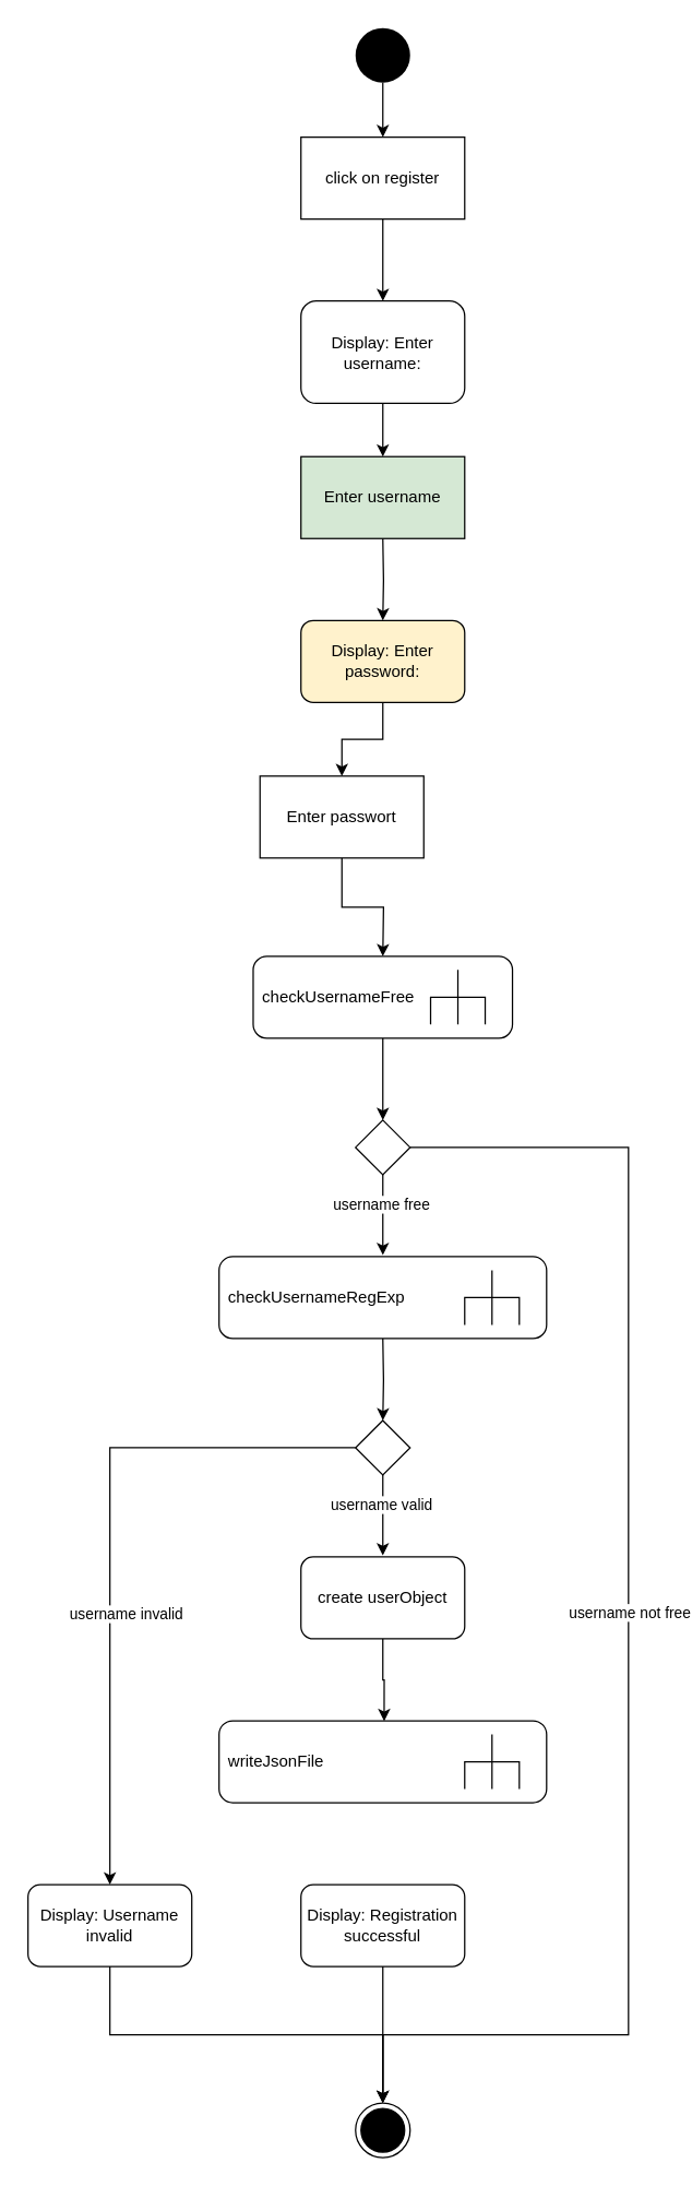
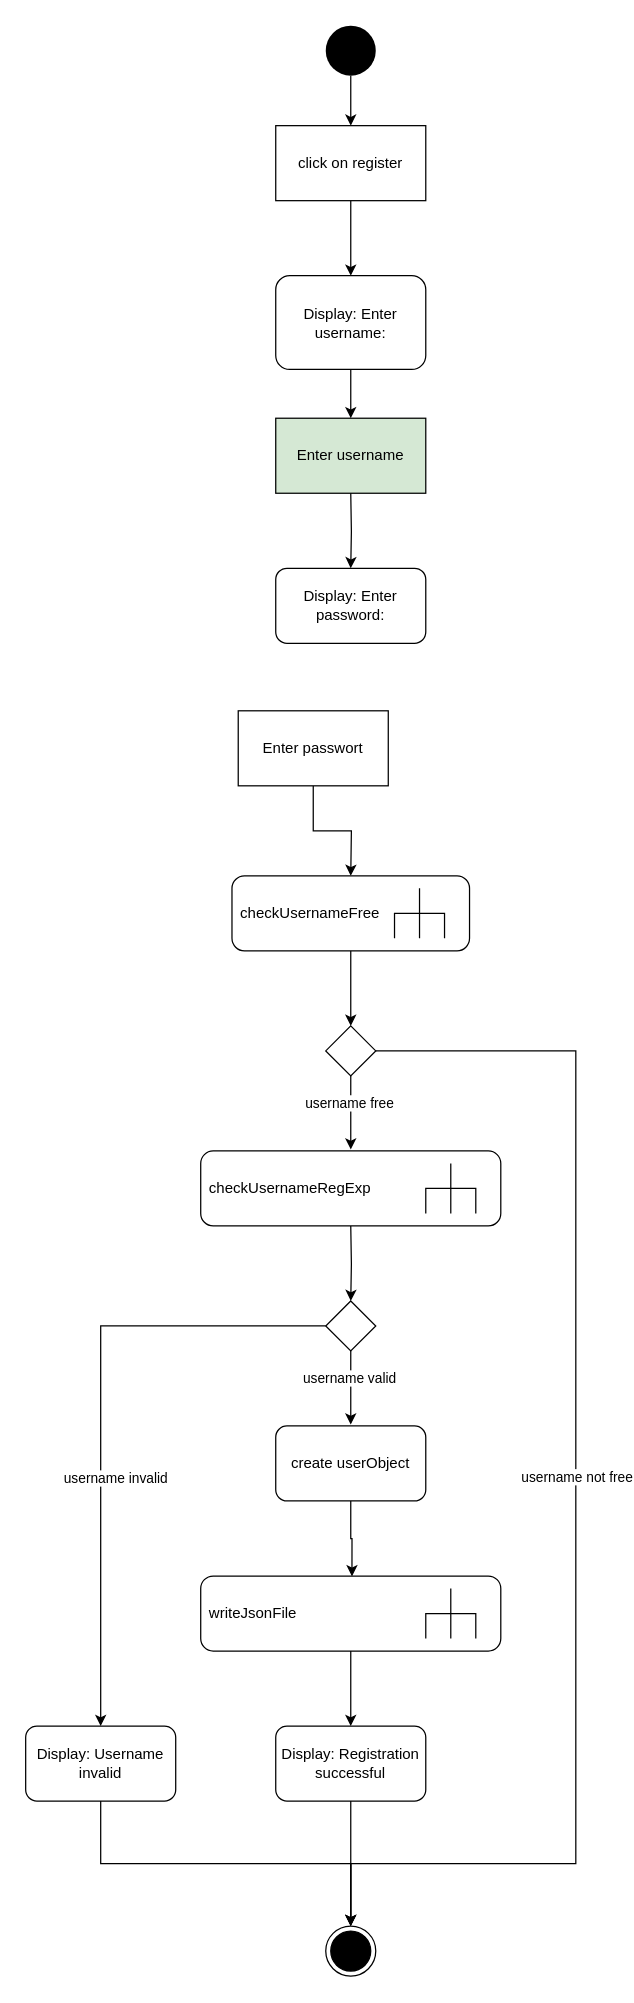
  <mxCell id="0" />
  <mxCell id="1" parent="0" />
  <mxCell id="2" style="edgeStyle=orthogonalEdgeStyle;rounded=0;orthogonalLoop=1;jettySize=auto;html=1;exitX=0.5;exitY=1;exitDx=0;exitDy=0;entryX=0.5;entryY=0;entryDx=0;entryDy=0;" edge="1" parent="1" source="3" target="6"><mxGeometry relative="1" as="geometry" /></mxCell>
  <mxCell id="3" value="" style="ellipse;fillColor=#000000;strokeColor=none;" vertex="1" parent="1"><mxGeometry x="260" y="20" width="40" height="40" as="geometry" /></mxCell>
  <mxCell id="4" value="" style="ellipse;html=1;shape=endState;fillColor=#000000;strokeColor=#000000;" vertex="1" parent="1"><mxGeometry x="260" y="1540" width="40" height="40" as="geometry" /></mxCell>
  <mxCell id="5" style="edgeStyle=orthogonalEdgeStyle;rounded=0;orthogonalLoop=1;jettySize=auto;html=1;exitX=0.5;exitY=1;exitDx=0;exitDy=0;entryX=0.5;entryY=0;entryDx=0;entryDy=0;" edge="1" parent="1" source="6" target="8"><mxGeometry relative="1" as="geometry" /></mxCell>
  <mxCell id="6" value="click on register" style="whiteSpace=wrap;html=1;rounded=0;" vertex="1" parent="1"><mxGeometry x="220" y="100" width="120" height="60" as="geometry" /></mxCell>
  <mxCell id="7" style="edgeStyle=orthogonalEdgeStyle;rounded=0;orthogonalLoop=1;jettySize=auto;html=1;exitX=0.5;exitY=1;exitDx=0;exitDy=0;entryX=0.5;entryY=0;entryDx=0;entryDy=0;" edge="1" parent="1" source="8" target="9"><mxGeometry relative="1" as="geometry" /></mxCell>
  <mxCell id="8" value="Display: Enter username:" style="rounded=1;whiteSpace=wrap;html=1;" vertex="1" parent="1"><mxGeometry x="220" y="220" width="120" height="75" as="geometry" /></mxCell>
  <mxCell id="9" value="Enter username" style="rounded=0;whiteSpace=wrap;html=1;fillColor=#d5e8d4;" vertex="1" parent="1"><mxGeometry x="220" y="334" width="120" height="60" as="geometry" /></mxCell>
  <mxCell id="10" style="edgeStyle=orthogonalEdgeStyle;rounded=0;orthogonalLoop=1;jettySize=auto;html=1;exitX=0.5;exitY=1;exitDx=0;exitDy=0;entryX=0.5;entryY=0;entryDx=0;entryDy=0;" edge="1" parent="1" target="12"><mxGeometry relative="1" as="geometry"><mxPoint x="280" y="394" as="sourcePoint" /></mxGeometry></mxCell>
- <mxCell id="11" style="edgeStyle=orthogonalEdgeStyle;rounded=0;orthogonalLoop=1;jettySize=auto;html=1;exitX=0.5;exitY=1;exitDx=0;exitDy=0;entryX=0.5;entryY=0;entryDx=0;entryDy=0;" edge="1" parent="1" source="12" target="14"><mxGeometry relative="1" as="geometry" /></mxCell>
- <mxCell id="12" value="Display: Enter password:" style="rounded=1;whiteSpace=wrap;html=1;fillColor=#fff2cc;" vertex="1" parent="1"><mxGeometry x="220" y="454" width="120" height="60" as="geometry" /></mxCell>
+ <mxCell id="12" value="Display: Enter password:" style="rounded=1;whiteSpace=wrap;html=1;" vertex="1" parent="1"><mxGeometry x="220" y="454" width="120" height="60" as="geometry" /></mxCell>
  <mxCell id="13" style="edgeStyle=orthogonalEdgeStyle;rounded=0;orthogonalLoop=1;jettySize=auto;html=1;exitX=0.5;exitY=1;exitDx=0;exitDy=0;entryX=0.5;entryY=0;entryDx=0;entryDy=0;" edge="1" parent="1" source="14"><mxGeometry relative="1" as="geometry"><mxPoint x="280" y="700" as="targetPoint" /></mxGeometry></mxCell>
  <mxCell id="14" value="Enter passwort" style="rounded=0;whiteSpace=wrap;html=1;" vertex="1" parent="1"><mxGeometry x="190" y="568" width="120" height="60" as="geometry" /></mxCell>
  <mxCell id="15" value="" style="edgeStyle=orthogonalEdgeStyle;rounded=0;orthogonalLoop=1;jettySize=auto;html=1;" edge="1" parent="1" source="16" target="21"><mxGeometry relative="1" as="geometry" /></mxCell>
  <mxCell id="16" value="checkUsernameFree" style="shape=mxgraph.uml25.behaviorAction;html=1;rounded=1;absoluteArcSize=1;arcSize=10;align=left;spacingLeft=5;" vertex="1" parent="1"><mxGeometry x="185" y="700" width="190" height="60" as="geometry" /></mxCell>
  <mxCell id="17" style="edgeStyle=orthogonalEdgeStyle;rounded=0;orthogonalLoop=1;jettySize=auto;html=1;exitX=0.5;exitY=1;exitDx=0;exitDy=0;entryX=0.5;entryY=-0.019;entryDx=0;entryDy=0;entryPerimeter=0;" edge="1" parent="1" source="21" target="22"><mxGeometry relative="1" as="geometry" /></mxCell>
  <mxCell id="18" value="username free" style="edgeLabel;html=1;align=center;verticalAlign=middle;resizable=0;points=[];" vertex="1" connectable="0" parent="17"><mxGeometry x="-0.28" y="-2" relative="1" as="geometry"><mxPoint as="offset" /></mxGeometry></mxCell>
  <mxCell id="19" style="edgeStyle=orthogonalEdgeStyle;rounded=0;orthogonalLoop=1;jettySize=auto;html=1;exitX=1;exitY=0.5;exitDx=0;exitDy=0;entryX=0.5;entryY=0;entryDx=0;entryDy=0;" edge="1" parent="1" source="21" target="4"><mxGeometry relative="1" as="geometry"><mxPoint x="520" y="1220" as="targetPoint" /><Array as="points"><mxPoint x="460" y="840" /><mxPoint x="460" y="1490" /><mxPoint x="280" y="1490" /></Array></mxGeometry></mxCell>
  <mxCell id="20" value="username not free" style="edgeLabel;html=1;align=center;verticalAlign=middle;resizable=0;points=[];" vertex="1" connectable="0" parent="19"><mxGeometry x="0.198" y="-1" relative="1" as="geometry"><mxPoint x="1" y="-123" as="offset" /></mxGeometry></mxCell>
  <mxCell id="21" value="" style="rhombus;" vertex="1" parent="1"><mxGeometry x="260" y="820" width="40" height="40" as="geometry" /></mxCell>
  <mxCell id="22" value="checkUsernameRegExp" style="shape=mxgraph.uml25.behaviorAction;html=1;rounded=1;absoluteArcSize=1;arcSize=10;align=left;spacingLeft=5;" vertex="1" parent="1"><mxGeometry x="160" y="920" width="240" height="60" as="geometry" /></mxCell>
  <mxCell id="23" value="" style="edgeStyle=orthogonalEdgeStyle;rounded=0;orthogonalLoop=1;jettySize=auto;html=1;" edge="1" parent="1" target="28"><mxGeometry relative="1" as="geometry"><mxPoint x="280" y="980" as="sourcePoint" /></mxGeometry></mxCell>
  <mxCell id="24" style="edgeStyle=orthogonalEdgeStyle;rounded=0;orthogonalLoop=1;jettySize=auto;html=1;exitX=0.5;exitY=1;exitDx=0;exitDy=0;entryX=0.5;entryY=-0.019;entryDx=0;entryDy=0;entryPerimeter=0;" edge="1" parent="1" source="28"><mxGeometry relative="1" as="geometry"><mxPoint x="280" y="1138.86" as="targetPoint" /></mxGeometry></mxCell>
  <mxCell id="25" value="username valid" style="edgeLabel;html=1;align=center;verticalAlign=middle;resizable=0;points=[];" vertex="1" connectable="0" parent="24"><mxGeometry x="-0.28" y="-2" relative="1" as="geometry"><mxPoint as="offset" /></mxGeometry></mxCell>
  <mxCell id="26" style="edgeStyle=orthogonalEdgeStyle;rounded=0;orthogonalLoop=1;jettySize=auto;html=1;exitX=0;exitY=0.5;exitDx=0;exitDy=0;entryX=0.5;entryY=0;entryDx=0;entryDy=0;" edge="1" parent="1" source="28" target="36"><mxGeometry relative="1" as="geometry"><mxPoint x="140" y="1060" as="targetPoint" /></mxGeometry></mxCell>
  <mxCell id="27" value="username invalid" style="edgeLabel;html=1;align=center;verticalAlign=middle;resizable=0;points=[];" vertex="1" connectable="0" parent="26"><mxGeometry x="0.198" y="-1" relative="1" as="geometry"><mxPoint x="12" y="1" as="offset" /></mxGeometry></mxCell>
  <mxCell id="28" value="" style="rhombus;" vertex="1" parent="1"><mxGeometry x="260" y="1040" width="40" height="40" as="geometry" /></mxCell>
  <mxCell id="29" style="edgeStyle=orthogonalEdgeStyle;rounded=0;orthogonalLoop=1;jettySize=auto;html=1;exitX=0.5;exitY=1;exitDx=0;exitDy=0;entryX=0.504;entryY=0.005;entryDx=0;entryDy=0;entryPerimeter=0;" edge="1" parent="1" source="30" target="32"><mxGeometry relative="1" as="geometry" /></mxCell>
  <mxCell id="30" value="create userObject" style="rounded=1;whiteSpace=wrap;html=1;" vertex="1" parent="1"><mxGeometry x="220" y="1140" width="120" height="60" as="geometry" /></mxCell>
+ <mxCell id="31" value="" style="edgeStyle=orthogonalEdgeStyle;rounded=0;orthogonalLoop=1;jettySize=auto;html=1;" edge="1" parent="1" source="32" target="34"><mxGeometry relative="1" as="geometry" /></mxCell>
  <mxCell id="32" value="writeJsonFile" style="shape=mxgraph.uml25.behaviorAction;html=1;rounded=1;absoluteArcSize=1;arcSize=10;align=left;spacingLeft=5;" vertex="1" parent="1"><mxGeometry x="160" y="1260" width="240" height="60" as="geometry" /></mxCell>
  <mxCell id="33" style="edgeStyle=orthogonalEdgeStyle;rounded=0;orthogonalLoop=1;jettySize=auto;html=1;exitX=0.5;exitY=1;exitDx=0;exitDy=0;entryX=0.5;entryY=0;entryDx=0;entryDy=0;" edge="1" parent="1" source="34" target="4"><mxGeometry relative="1" as="geometry" /></mxCell>
  <mxCell id="34" value="Display: Registration successful" style="rounded=1;whiteSpace=wrap;html=1;" vertex="1" parent="1"><mxGeometry x="220" y="1380" width="120" height="60" as="geometry" /></mxCell>
  <mxCell id="35" style="edgeStyle=orthogonalEdgeStyle;rounded=0;orthogonalLoop=1;jettySize=auto;html=1;exitX=0.5;exitY=1;exitDx=0;exitDy=0;entryX=0.5;entryY=0;entryDx=0;entryDy=0;" edge="1" parent="1" source="36" target="4"><mxGeometry relative="1" as="geometry" /></mxCell>
  <mxCell id="36" value="Display: Username invalid" style="rounded=1;whiteSpace=wrap;html=1;" vertex="1" parent="1"><mxGeometry x="20" y="1380" width="120" height="60" as="geometry" /></mxCell>
